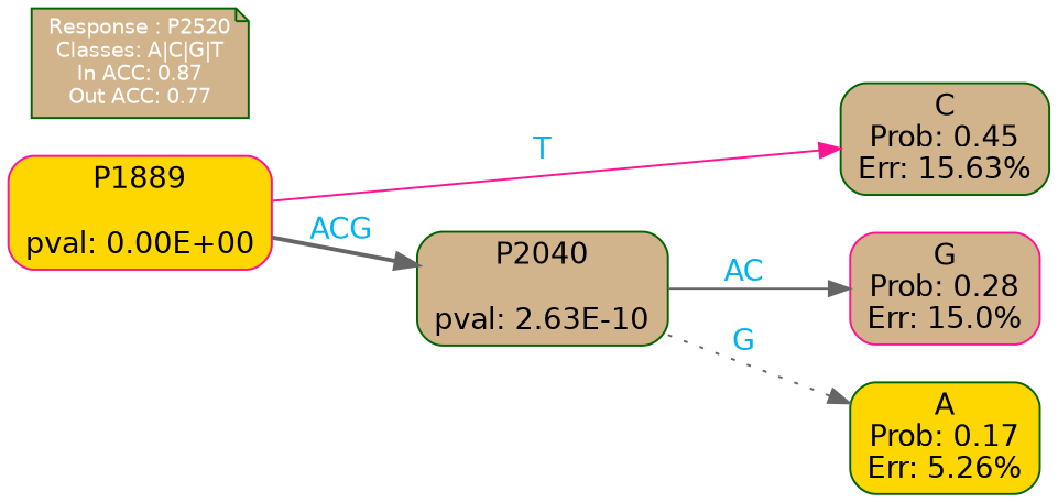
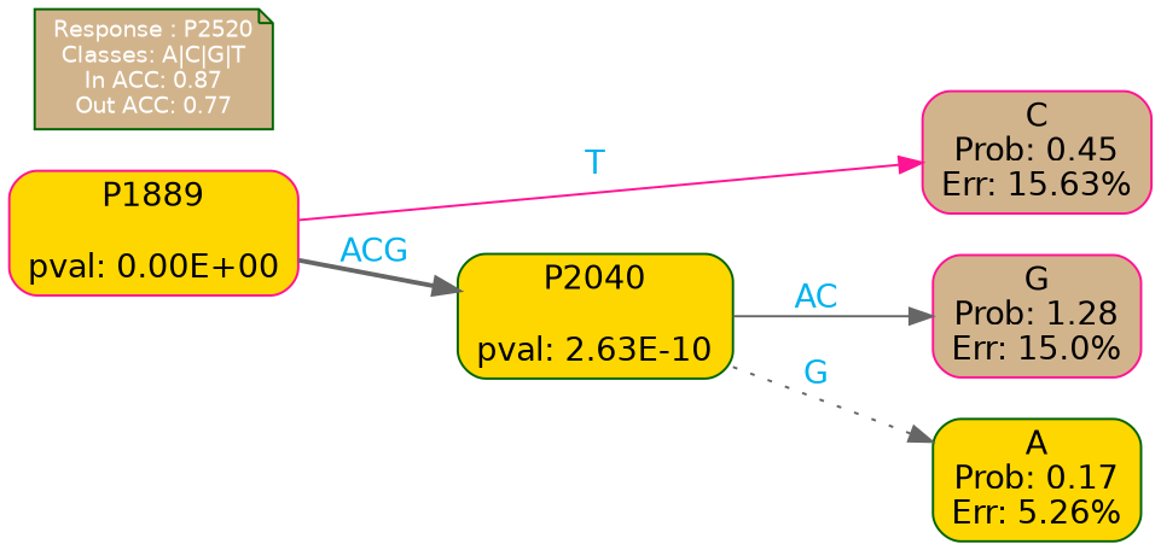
  digraph {
    rankdir=LR
    ranksep=equally
    splines=polylines
    node [color=deeppink fillcolor=tan fontname=helvetica shape=box style="filled, rounded"]
    edge [color=gray40 fontcolor=deepskyblue2 fontname=helvetica style=solid]
-   n1 [label="G\nProb: 0.28\nErr: 15.0%"]
+   n1 [label="G\nProb: 1.28\nErr: 15.0%"]
    n2 [color=darkgreen fillcolor=gold label="A\nProb: 0.17\nErr: 5.26%"]
-   n3 [color=darkgreen label="C\nProb: 0.45\nErr: 15.63%"]
+   n3 [label="C\nProb: 0.45\nErr: 15.63%"]
    n4 [align=left color=darkgreen fontcolor=white fontsize=10 label="Response : P2520\nClasses: A|C|G|T\nIn ACC: 0.87\nOut ACC: 0.77\n" shape=note style=filled]
    n5 [fillcolor=gold label="P1889\n\npval: 0.00E+00"]
-   n6 [color=darkgreen label="P2040\n\npval: 2.63E-10"]
+   n6 [color=darkgreen fillcolor=gold label="P2040\n\npval: 2.63E-10"]
    subgraph sub_1 {
      rank=same
      n1
      n2
      n3
    }
    subgraph sub_2 {
      rank=same
      n4
      n5
    }
    n5 -> n3 [color=deeppink label=T]
    n5 -> n6 [label=ACG style=bold]
    n6 -> n1 [label=AC]
    n6 -> n2 [label=G style=dotted]
  }
